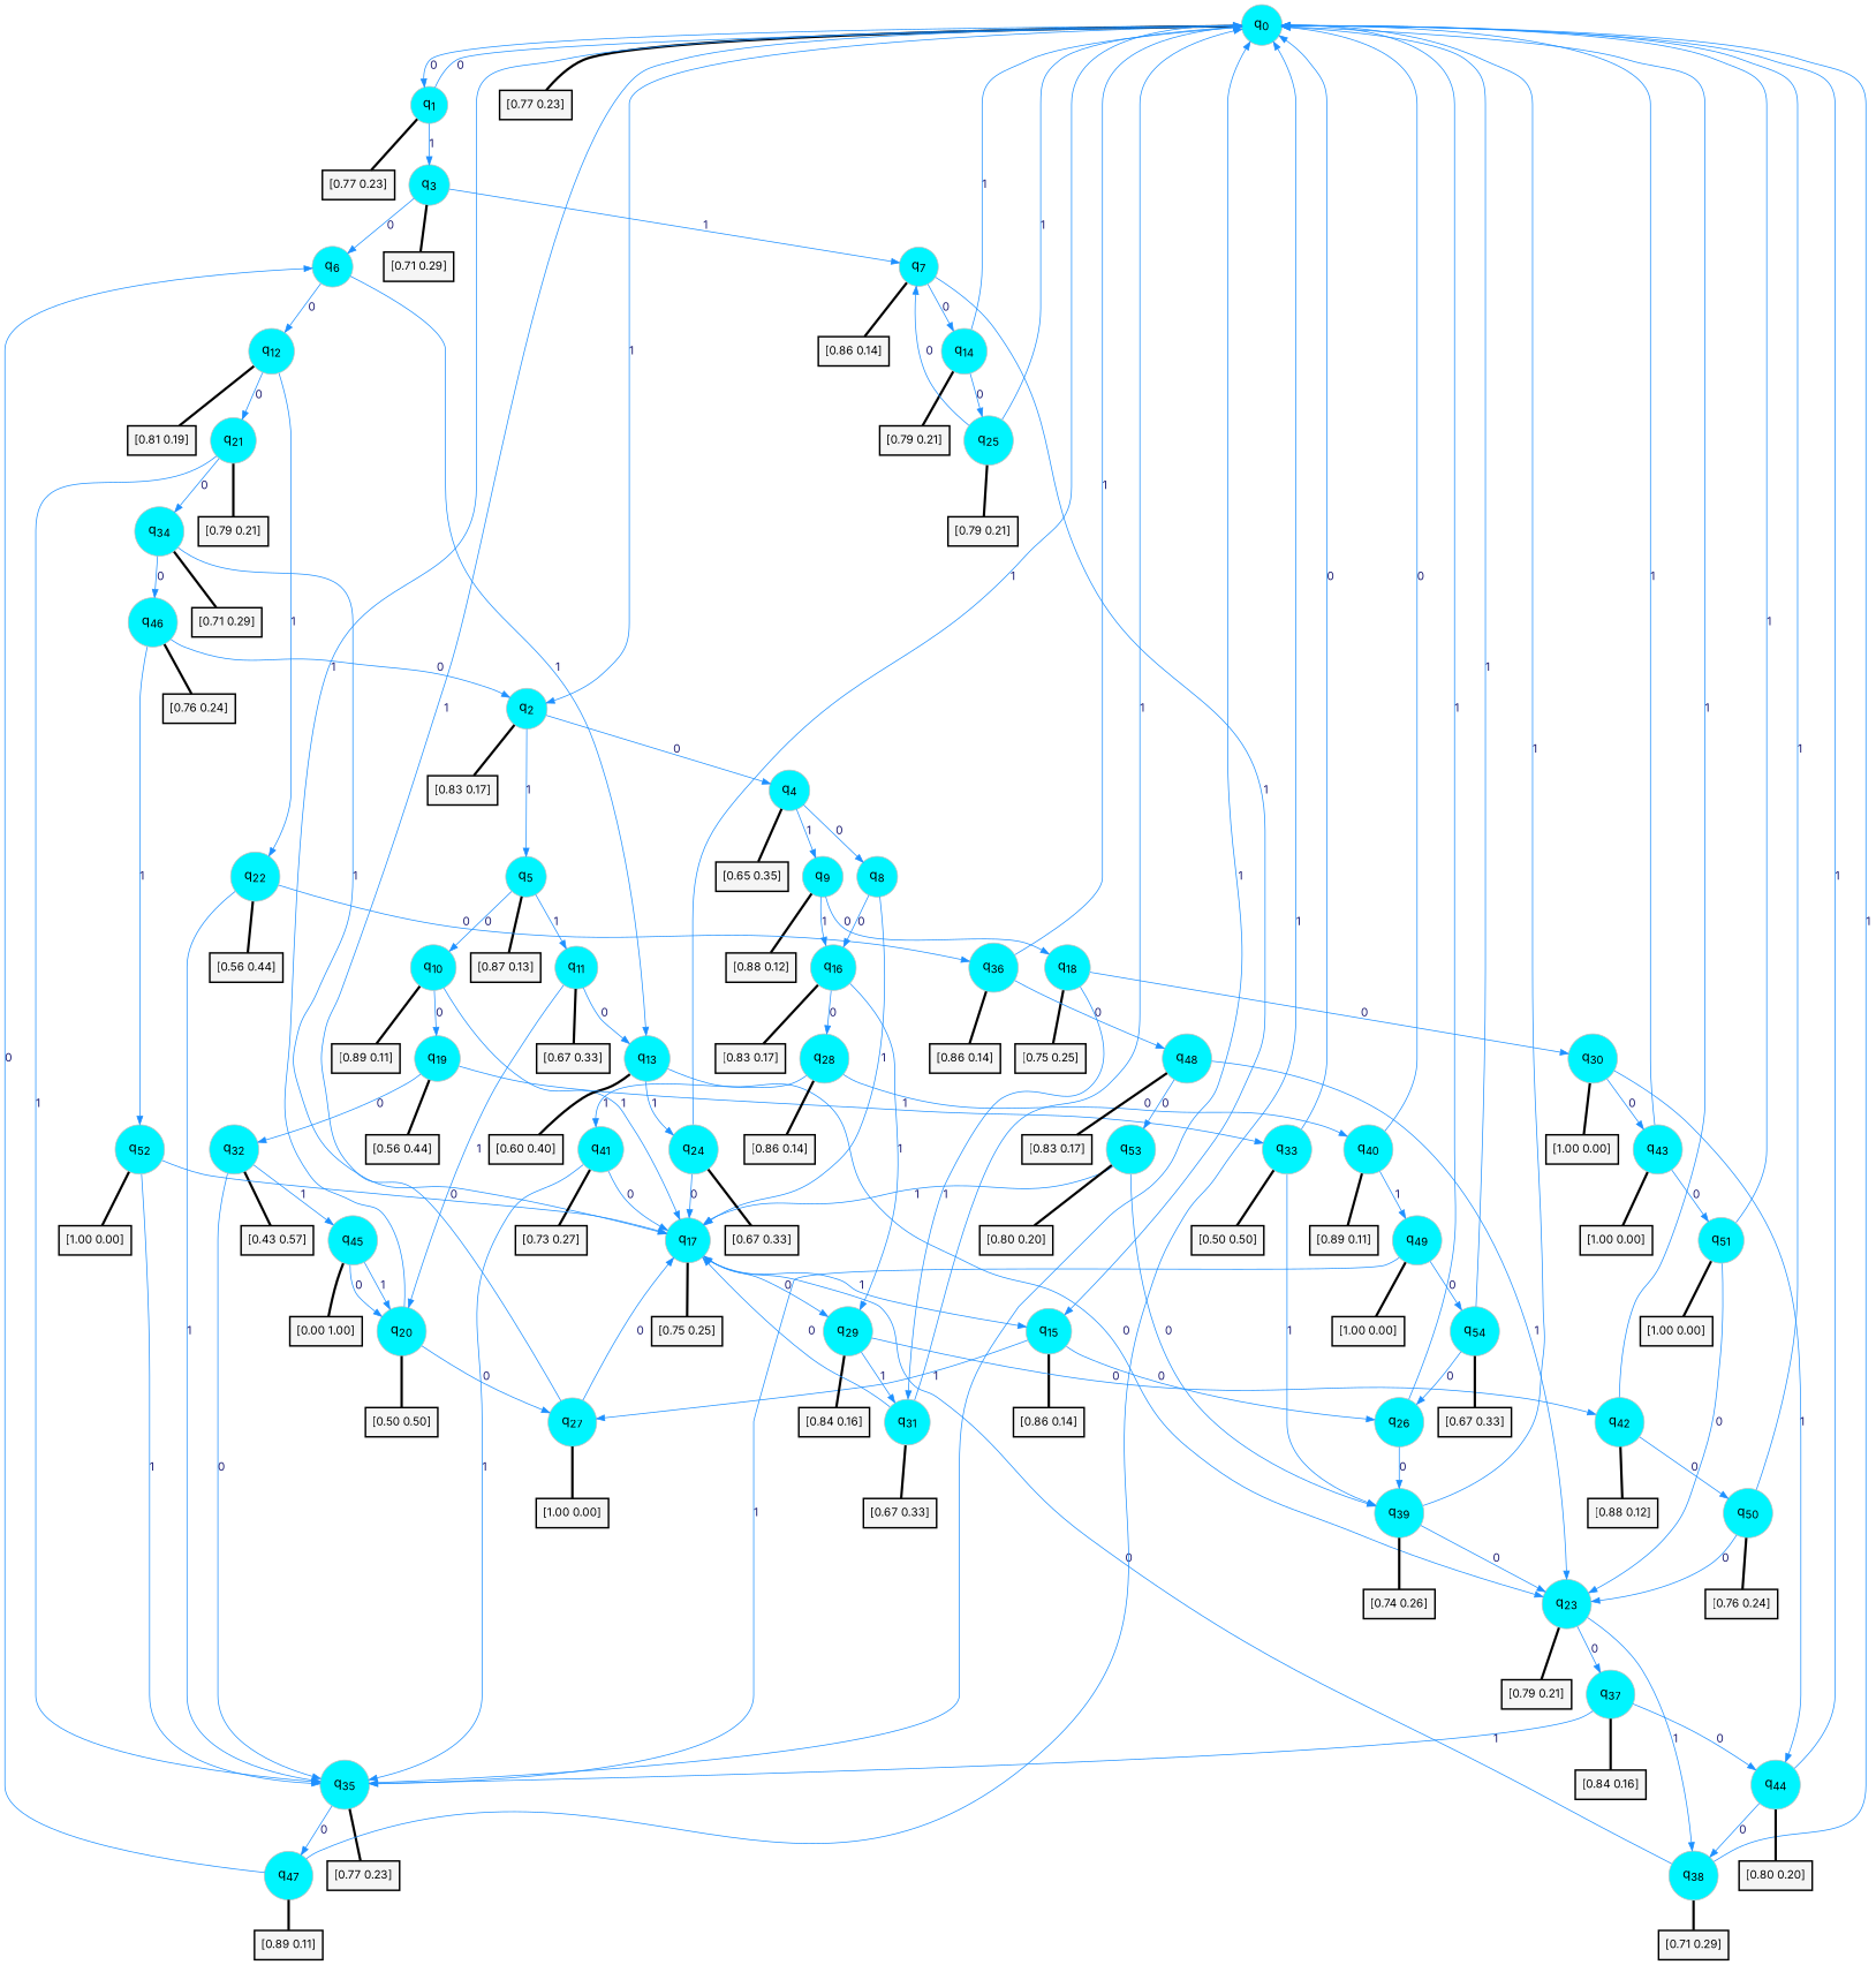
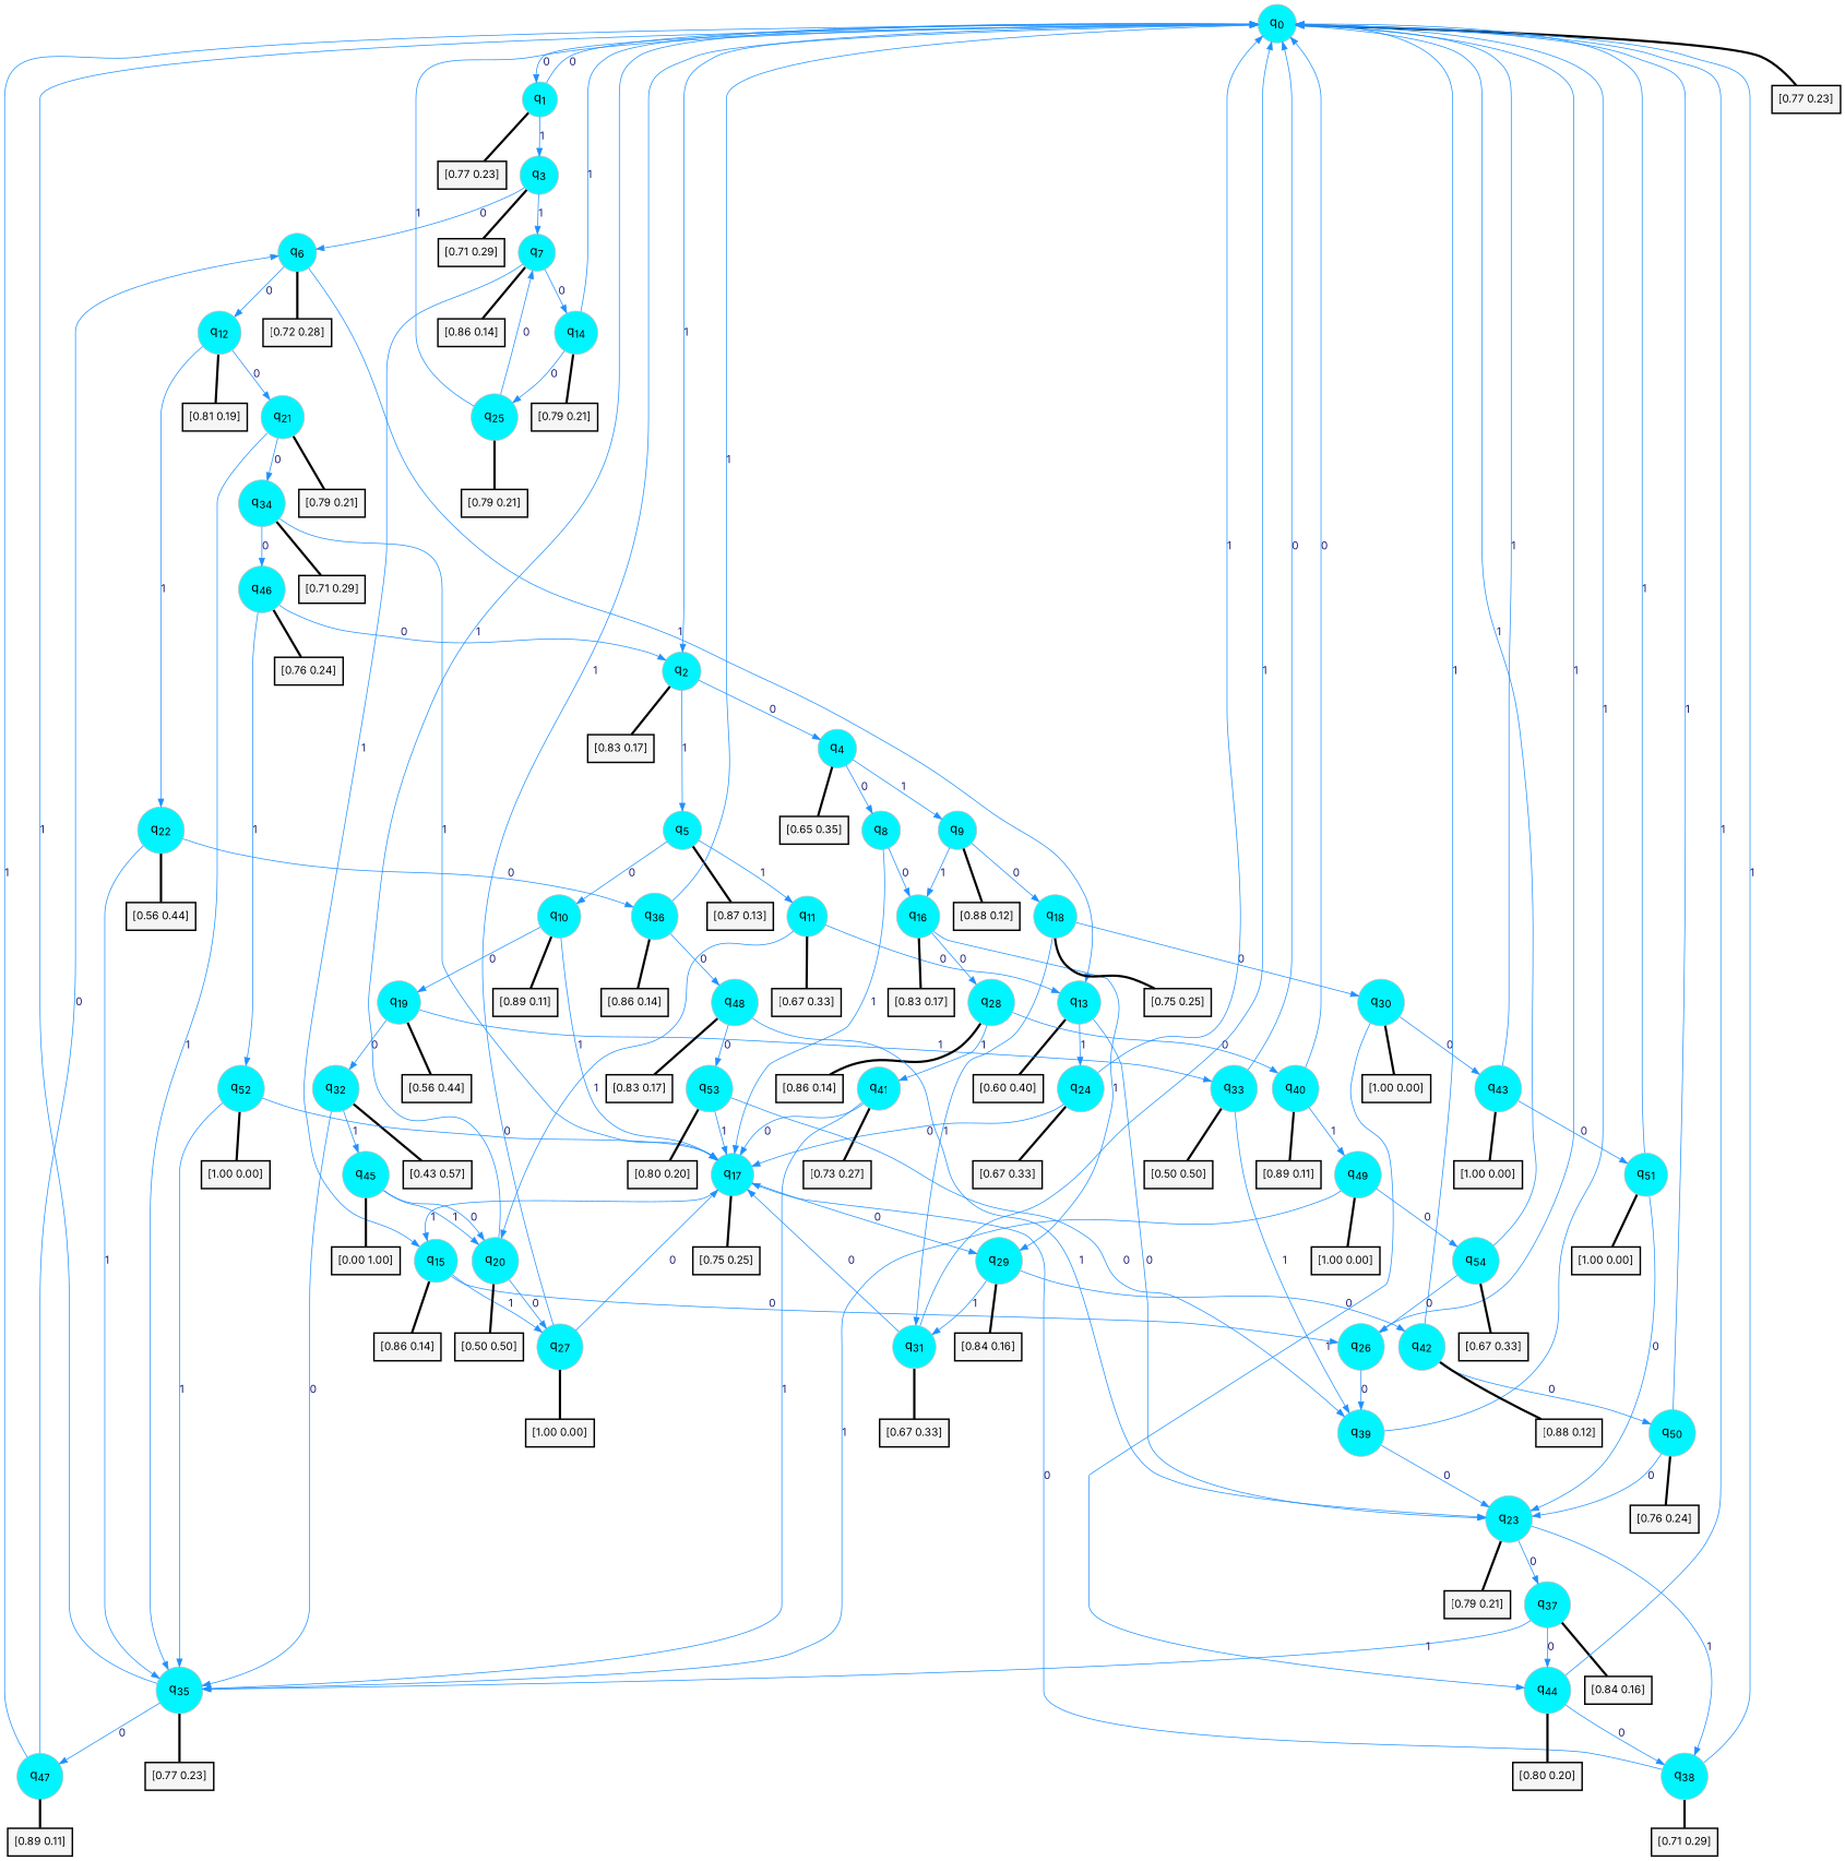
  digraph {
    fontname=Inter
    rankdir=TD
    node [color=gray fillcolor=turquoise1 fontcolor=black fontname=Inter fontsize=16 fontweight=bold shape=circle style=filled]
    edge [arrowsize=1 color=dodgerblue1 fontcolor=midnightblue fontname=Inter fontweight=bold penwidth=1 style=solid weight=20]
    n1 [label=<q<SUB>0</SUB>>]
    n2 [label=<q<SUB>1</SUB>>]
    n3 [label=<q<SUB>2</SUB>>]
    n4 [color=black fillcolor=whitesmoke fontsize=14 label="[0.77 0.23]" penwidth=2 shape=box]
    n5 [label=<q<SUB>3</SUB>>]
    n6 [color=black fillcolor=whitesmoke fontsize=14 label="[0.77 0.23]" penwidth=2 shape=box]
    n7 [label=<q<SUB>4</SUB>>]
    n8 [label=<q<SUB>5</SUB>>]
    n9 [color=black fillcolor=whitesmoke fontsize=14 label="[0.83 0.17]" penwidth=2 shape=box]
    n10 [label=<q<SUB>6</SUB>>]
    n11 [label=<q<SUB>7</SUB>>]
    n12 [color=black fillcolor=whitesmoke fontsize=14 label="[0.71 0.29]" penwidth=2 shape=box]
    n13 [label=<q<SUB>8</SUB>>]
    n14 [label=<q<SUB>9</SUB>>]
    n15 [color=black fillcolor=whitesmoke fontsize=14 label="[0.65 0.35]" penwidth=2 shape=box]
    n16 [label=<q<SUB>10</SUB>>]
    n17 [label=<q<SUB>11</SUB>>]
    n18 [color=black fillcolor=whitesmoke fontsize=14 label="[0.87 0.13]" penwidth=2 shape=box]
    n19 [label=<q<SUB>12</SUB>>]
    n20 [label=<q<SUB>13</SUB>>]
+   n21 [color=black fillcolor=whitesmoke fontsize=14 label="[0.72 0.28]" penwidth=2 shape=box]
    n22 [label=<q<SUB>14</SUB>>]
    n23 [label=<q<SUB>15</SUB>>]
    n24 [color=black fillcolor=whitesmoke fontsize=14 label="[0.86 0.14]" penwidth=2 shape=box]
    n25 [label=<q<SUB>16</SUB>>]
    n26 [label=<q<SUB>17</SUB>>]
    n27 [label=<q<SUB>18</SUB>>]
    n28 [color=black fillcolor=whitesmoke fontsize=14 label="[0.88 0.12]" penwidth=2 shape=box]
    n29 [label=<q<SUB>19</SUB>>]
    n30 [color=black fillcolor=whitesmoke fontsize=14 label="[0.89 0.11]" penwidth=2 shape=box]
    n31 [label=<q<SUB>20</SUB>>]
    n32 [color=black fillcolor=whitesmoke fontsize=14 label="[0.67 0.33]" penwidth=2 shape=box]
    n33 [label=<q<SUB>21</SUB>>]
    n34 [label=<q<SUB>22</SUB>>]
    n35 [color=black fillcolor=whitesmoke fontsize=14 label="[0.81 0.19]" penwidth=2 shape=box]
    n36 [label=<q<SUB>23</SUB>>]
    n37 [label=<q<SUB>24</SUB>>]
    n38 [color=black fillcolor=whitesmoke fontsize=14 label="[0.60 0.40]" penwidth=2 shape=box]
    n39 [label=<q<SUB>25</SUB>>]
    n40 [color=black fillcolor=whitesmoke fontsize=14 label="[0.79 0.21]" penwidth=2 shape=box]
    n41 [label=<q<SUB>26</SUB>>]
    n42 [label=<q<SUB>27</SUB>>]
    n43 [color=black fillcolor=whitesmoke fontsize=14 label="[0.86 0.14]" penwidth=2 shape=box]
    n44 [label=<q<SUB>28</SUB>>]
    n45 [label=<q<SUB>29</SUB>>]
    n46 [color=black fillcolor=whitesmoke fontsize=14 label="[0.83 0.17]" penwidth=2 shape=box]
    n47 [color=black fillcolor=whitesmoke fontsize=14 label="[0.75 0.25]" penwidth=2 shape=box]
    n48 [label=<q<SUB>30</SUB>>]
    n49 [label=<q<SUB>31</SUB>>]
    n50 [color=black fillcolor=whitesmoke fontsize=14 label="[0.75 0.25]" penwidth=2 shape=box]
    n51 [label=<q<SUB>32</SUB>>]
    n52 [label=<q<SUB>33</SUB>>]
    n53 [color=black fillcolor=whitesmoke fontsize=14 label="[0.56 0.44]" penwidth=2 shape=box]
    n54 [color=black fillcolor=whitesmoke fontsize=14 label="[0.50 0.50]" penwidth=2 shape=box]
    n55 [label=<q<SUB>34</SUB>>]
    n56 [label=<q<SUB>35</SUB>>]
    n57 [color=black fillcolor=whitesmoke fontsize=14 label="[0.79 0.21]" penwidth=2 shape=box]
    n58 [label=<q<SUB>36</SUB>>]
    n59 [color=black fillcolor=whitesmoke fontsize=14 label="[0.56 0.44]" penwidth=2 shape=box]
    n60 [label=<q<SUB>37</SUB>>]
    n61 [label=<q<SUB>38</SUB>>]
    n62 [color=black fillcolor=whitesmoke fontsize=14 label="[0.79 0.21]" penwidth=2 shape=box]
    n63 [color=black fillcolor=whitesmoke fontsize=14 label="[0.67 0.33]" penwidth=2 shape=box]
    n64 [color=black fillcolor=whitesmoke fontsize=14 label="[0.79 0.21]" penwidth=2 shape=box]
    n65 [label=<q<SUB>39</SUB>>]
    n66 [color=black fillcolor=whitesmoke fontsize=14 label="[1.00 0.00]" penwidth=2 shape=box]
    n67 [label=<q<SUB>40</SUB>>]
    n68 [label=<q<SUB>41</SUB>>]
    n69 [color=black fillcolor=whitesmoke fontsize=14 label="[0.86 0.14]" penwidth=2 shape=box]
    n70 [label=<q<SUB>42</SUB>>]
    n71 [color=black fillcolor=whitesmoke fontsize=14 label="[0.84 0.16]" penwidth=2 shape=box]
    n72 [label=<q<SUB>43</SUB>>]
    n73 [label=<q<SUB>44</SUB>>]
    n74 [color=black fillcolor=whitesmoke fontsize=14 label="[1.00 0.00]" penwidth=2 shape=box]
    n75 [color=black fillcolor=whitesmoke fontsize=14 label="[0.67 0.33]" penwidth=2 shape=box]
    n76 [label=<q<SUB>45</SUB>>]
    n77 [color=black fillcolor=whitesmoke fontsize=14 label="[0.43 0.57]" penwidth=2 shape=box]
    n78 [color=black fillcolor=whitesmoke fontsize=14 label="[0.50 0.50]" penwidth=2 shape=box]
    n79 [label=<q<SUB>46</SUB>>]
    n80 [color=black fillcolor=whitesmoke fontsize=14 label="[0.71 0.29]" penwidth=2 shape=box]
    n81 [label=<q<SUB>47</SUB>>]
    n82 [color=black fillcolor=whitesmoke fontsize=14 label="[0.77 0.23]" penwidth=2 shape=box]
    n83 [label=<q<SUB>48</SUB>>]
    n84 [color=black fillcolor=whitesmoke fontsize=14 label="[0.86 0.14]" penwidth=2 shape=box]
    n85 [color=black fillcolor=whitesmoke fontsize=14 label="[0.84 0.16]" penwidth=2 shape=box]
    n86 [color=black fillcolor=whitesmoke fontsize=14 label="[0.71 0.29]" penwidth=2 shape=box]
-   n87 [color=black fillcolor=whitesmoke fontsize=14 label="[0.74 0.26]" penwidth=2 shape=box]
    n88 [label=<q<SUB>49</SUB>>]
    n89 [color=black fillcolor=whitesmoke fontsize=14 label="[0.89 0.11]" penwidth=2 shape=box]
    n90 [color=black fillcolor=whitesmoke fontsize=14 label="[0.73 0.27]" penwidth=2 shape=box]
    n91 [label=<q<SUB>50</SUB>>]
    n92 [color=black fillcolor=whitesmoke fontsize=14 label="[0.88 0.12]" penwidth=2 shape=box]
    n93 [label=<q<SUB>51</SUB>>]
    n94 [color=black fillcolor=whitesmoke fontsize=14 label="[1.00 0.00]" penwidth=2 shape=box]
    n95 [color=black fillcolor=whitesmoke fontsize=14 label="[0.80 0.20]" penwidth=2 shape=box]
    n96 [color=black fillcolor=whitesmoke fontsize=14 label="[0.00 1.00]" penwidth=2 shape=box]
    n97 [label=<q<SUB>52</SUB>>]
    n98 [color=black fillcolor=whitesmoke fontsize=14 label="[0.76 0.24]" penwidth=2 shape=box]
    n99 [color=black fillcolor=whitesmoke fontsize=14 label="[0.89 0.11]" penwidth=2 shape=box]
    n100 [label=<q<SUB>53</SUB>>]
    n101 [color=black fillcolor=whitesmoke fontsize=14 label="[0.83 0.17]" penwidth=2 shape=box]
    n102 [label=<q<SUB>54</SUB>>]
    n103 [color=black fillcolor=whitesmoke fontsize=14 label="[1.00 0.00]" penwidth=2 shape=box]
    n104 [color=black fillcolor=whitesmoke fontsize=14 label="[0.76 0.24]" penwidth=2 shape=box]
    n105 [color=black fillcolor=whitesmoke fontsize=14 label="[1.00 0.00]" penwidth=2 shape=box]
    n106 [color=black fillcolor=whitesmoke fontsize=14 label="[1.00 0.00]" penwidth=2 shape=box]
    n107 [color=black fillcolor=whitesmoke fontsize=14 label="[0.80 0.20]" penwidth=2 shape=box]
    n108 [color=black fillcolor=whitesmoke fontsize=14 label="[0.67 0.33]" penwidth=2 shape=box]
    n1 -> n2 [label=0]
    n1 -> n3 [label=1]
    n1 -> n4 [arrowhead=none color=black penwidth=3]
    n2 -> n1 [label=0]
    n2 -> n5 [label=1]
    n2 -> n6 [arrowhead=none color=black penwidth=3]
    n3 -> n7 [label=0]
    n3 -> n8 [label=1]
    n3 -> n9 [arrowhead=none color=black penwidth=3]
    n5 -> n10 [label=0]
    n5 -> n11 [label=1]
    n5 -> n12 [arrowhead=none color=black penwidth=3]
    n7 -> n13 [label=0]
    n7 -> n14 [label=1]
    n7 -> n15 [arrowhead=none color=black penwidth=3]
    n8 -> n16 [label=0]
    n8 -> n17 [label=1]
    n8 -> n18 [arrowhead=none color=black penwidth=3]
    n10 -> n19 [label=0]
    n10 -> n20 [label=1]
+   n10 -> n21 [arrowhead=none color=black penwidth=3]
    n11 -> n22 [label=0]
    n11 -> n23 [label=1]
    n11 -> n24 [arrowhead=none color=black penwidth=3]
    n13 -> n25 [label=0]
    n13 -> n26 [label=1]
    n14 -> n25 [label=1]
    n14 -> n27 [label=0]
    n14 -> n28 [arrowhead=none color=black penwidth=3]
    n16 -> n26 [label=1]
    n16 -> n29 [label=0]
    n16 -> n30 [arrowhead=none color=black penwidth=3]
    n17 -> n20 [label=0]
    n17 -> n31 [label=1]
    n17 -> n32 [arrowhead=none color=black penwidth=3]
    n19 -> n33 [label=0]
    n19 -> n34 [label=1]
    n19 -> n35 [arrowhead=none color=black penwidth=3]
    n20 -> n36 [label=0]
    n20 -> n37 [label=1]
    n20 -> n38 [arrowhead=none color=black penwidth=3]
    n22 -> n1 [label=1]
    n22 -> n39 [label=0]
    n22 -> n40 [arrowhead=none color=black penwidth=3]
    n23 -> n41 [label=0]
    n23 -> n42 [label=1]
    n23 -> n43 [arrowhead=none color=black penwidth=3]
    n25 -> n44 [label=0]
    n25 -> n45 [label=1]
    n25 -> n46 [arrowhead=none color=black penwidth=3]
    n26 -> n23 [label=1]
    n26 -> n45 [label=0]
    n26 -> n47 [arrowhead=none color=black penwidth=3]
    n27 -> n48 [label=0]
    n27 -> n49 [label=1]
    n27 -> n50 [arrowhead=none color=black penwidth=3]
    n29 -> n51 [label=0]
    n29 -> n52 [label=1]
    n29 -> n53 [arrowhead=none color=black penwidth=3]
    n31 -> n1 [label=1]
    n31 -> n42 [label=0]
    n31 -> n54 [arrowhead=none color=black penwidth=3]
    n33 -> n55 [label=0]
    n33 -> n56 [label=1]
    n33 -> n57 [arrowhead=none color=black penwidth=3]
    n34 -> n56 [label=1]
    n34 -> n58 [label=0]
    n34 -> n59 [arrowhead=none color=black penwidth=3]
    n36 -> n60 [label=0]
    n36 -> n61 [label=1]
    n36 -> n62 [arrowhead=none color=black penwidth=3]
    n37 -> n1 [label=1]
    n37 -> n26 [label=0]
    n37 -> n63 [arrowhead=none color=black penwidth=3]
    n39 -> n1 [label=1]
    n39 -> n11 [label=0]
    n39 -> n64 [arrowhead=none color=black penwidth=3]
    n41 -> n1 [label=1]
    n41 -> n65 [label=0]
    n42 -> n1 [label=1]
    n42 -> n26 [label=0]
    n42 -> n66 [arrowhead=none color=black penwidth=3]
    n44 -> n67 [label=0]
    n44 -> n68 [label=1]
    n44 -> n69 [arrowhead=none color=black penwidth=3]
    n45 -> n49 [label=1]
    n45 -> n70 [label=0]
    n45 -> n71 [arrowhead=none color=black penwidth=3]
    n48 -> n72 [label=0]
    n48 -> n73 [label=1]
    n48 -> n74 [arrowhead=none color=black penwidth=3]
    n49 -> n1 [label=1]
    n49 -> n26 [label=0]
    n49 -> n75 [arrowhead=none color=black penwidth=3]
    n51 -> n56 [label=0]
    n51 -> n76 [label=1]
    n51 -> n77 [arrowhead=none color=black penwidth=3]
    n52 -> n1 [label=0]
    n52 -> n65 [label=1]
    n52 -> n78 [arrowhead=none color=black penwidth=3]
    n55 -> n26 [label=1]
    n55 -> n79 [label=0]
    n55 -> n80 [arrowhead=none color=black penwidth=3]
    n56 -> n1 [label=1]
    n56 -> n81 [label=0]
    n56 -> n82 [arrowhead=none color=black penwidth=3]
    n58 -> n1 [label=1]
    n58 -> n83 [label=0]
    n58 -> n84 [arrowhead=none color=black penwidth=3]
    n60 -> n56 [label=1]
    n60 -> n73 [label=0]
    n60 -> n85 [arrowhead=none color=black penwidth=3]
    n61 -> n1 [label=1]
    n61 -> n26 [label=0]
    n61 -> n86 [arrowhead=none color=black penwidth=3]
    n65 -> n1 [label=1]
    n65 -> n36 [label=0]
-   n65 -> n87 [arrowhead=none color=black penwidth=3]
    n67 -> n1 [label=0]
    n67 -> n88 [label=1]
    n67 -> n89 [arrowhead=none color=black penwidth=3]
    n68 -> n26 [label=0]
    n68 -> n56 [label=1]
    n68 -> n90 [arrowhead=none color=black penwidth=3]
    n70 -> n1 [label=1]
    n70 -> n91 [label=0]
    n70 -> n92 [arrowhead=none color=black penwidth=3]
    n72 -> n1 [label=1]
    n72 -> n93 [label=0]
    n72 -> n94 [arrowhead=none color=black penwidth=3]
    n73 -> n1 [label=1]
    n73 -> n61 [label=0]
    n73 -> n95 [arrowhead=none color=black penwidth=3]
    n76 -> n31 [label=0]
    n76 -> n31 [label=1]
    n76 -> n96 [arrowhead=none color=black penwidth=3]
    n79 -> n3 [label=0]
    n79 -> n97 [label=1]
    n79 -> n98 [arrowhead=none color=black penwidth=3]
    n81 -> n1 [label=1]
    n81 -> n10 [label=0]
    n81 -> n99 [arrowhead=none color=black penwidth=3]
    n83 -> n36 [label=1]
    n83 -> n100 [label=0]
    n83 -> n101 [arrowhead=none color=black penwidth=3]
    n88 -> n56 [label=1]
    n88 -> n102 [label=0]
    n88 -> n103 [arrowhead=none color=black penwidth=3]
    n91 -> n1 [label=1]
    n91 -> n36 [label=0]
    n91 -> n104 [arrowhead=none color=black penwidth=3]
    n93 -> n1 [label=1]
    n93 -> n36 [label=0]
    n93 -> n105 [arrowhead=none color=black penwidth=3]
    n97 -> n26 [label=0]
    n97 -> n56 [label=1]
    n97 -> n106 [arrowhead=none color=black penwidth=3]
    n100 -> n26 [label=1]
    n100 -> n65 [label=0]
    n100 -> n107 [arrowhead=none color=black penwidth=3]
    n102 -> n1 [label=1]
    n102 -> n41 [label=0]
    n102 -> n108 [arrowhead=none color=black penwidth=3]
  }
